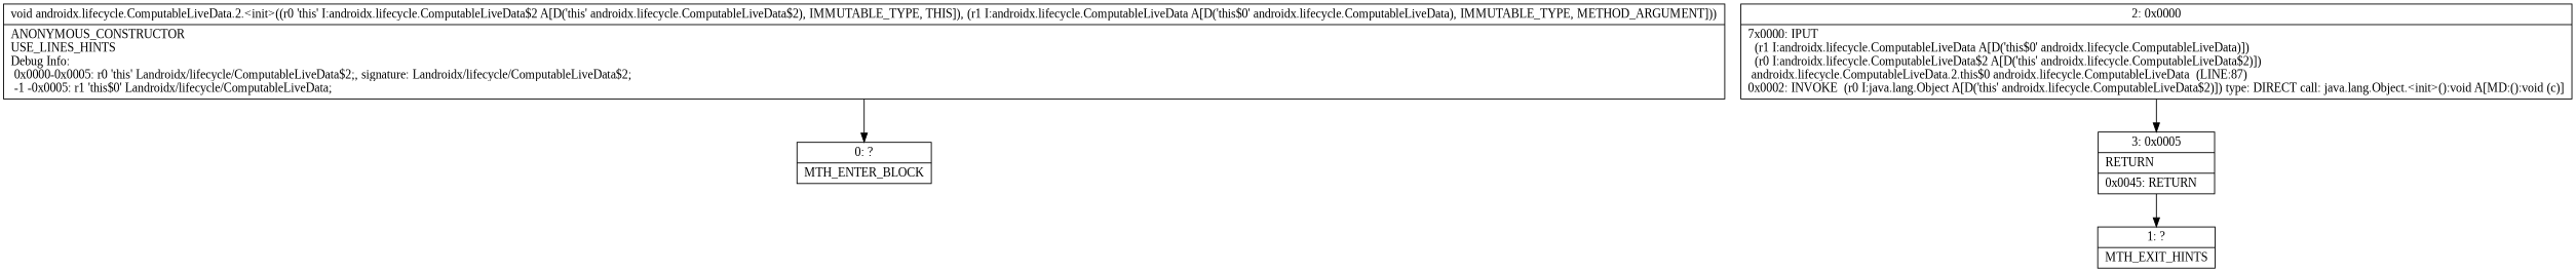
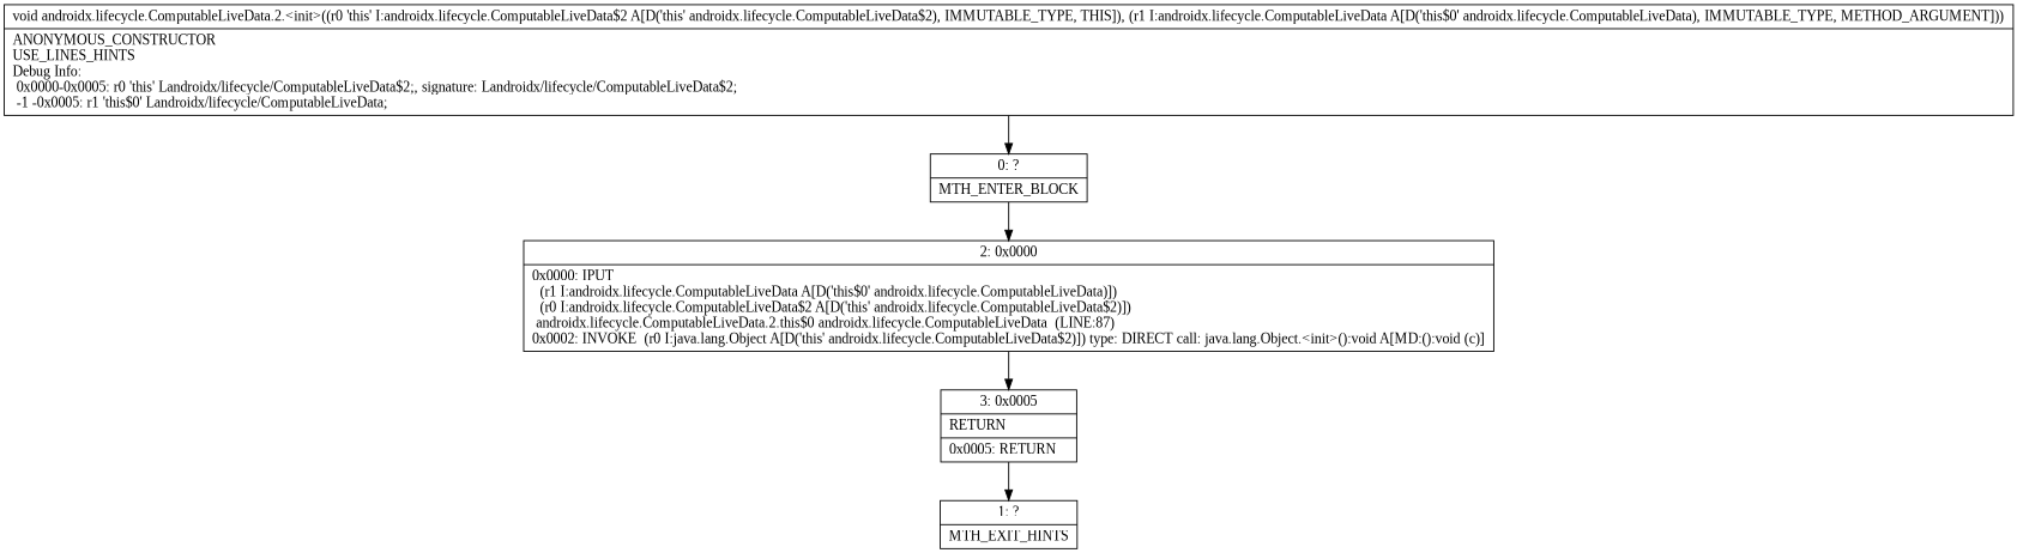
  digraph {
    fontname="Liberation Serif"
    node [fontname="Liberation Serif" shape=record]
    edge [fontname="Liberation Serif"]
    n1 [label="{0\:\ ?|MTH_ENTER_BLOCK\l}"]
-   n2 [label="{2\:\ 0x0000|7x0000: IPUT  \l  (r1 I:androidx.lifecycle.ComputableLiveData A[D('this$0' androidx.lifecycle.ComputableLiveData)])\l  (r0 I:androidx.lifecycle.ComputableLiveData$2 A[D('this' androidx.lifecycle.ComputableLiveData$2)])\l androidx.lifecycle.ComputableLiveData.2.this$0 androidx.lifecycle.ComputableLiveData  (LINE:87)\l0x0002: INVOKE  (r0 I:java.lang.Object A[D('this' androidx.lifecycle.ComputableLiveData$2)]) type: DIRECT call: java.lang.Object.\<init\>():void A[MD:():void (c)]\l}"]
-   n3 [label="{3\:\ 0x0005|RETURN\l|0x0045: RETURN   \l}"]
+   n2 [label="{2\:\ 0x0000|0x0000: IPUT  \l  (r1 I:androidx.lifecycle.ComputableLiveData A[D('this$0' androidx.lifecycle.ComputableLiveData)])\l  (r0 I:androidx.lifecycle.ComputableLiveData$2 A[D('this' androidx.lifecycle.ComputableLiveData$2)])\l androidx.lifecycle.ComputableLiveData.2.this$0 androidx.lifecycle.ComputableLiveData  (LINE:87)\l0x0002: INVOKE  (r0 I:java.lang.Object A[D('this' androidx.lifecycle.ComputableLiveData$2)]) type: DIRECT call: java.lang.Object.\<init\>():void A[MD:():void (c)]\l}"]
+   n3 [label="{3\:\ 0x0005|RETURN\l|0x0005: RETURN   \l}"]
    n4 [label="{1\:\ ?|MTH_EXIT_HINTS\l}"]
    n5 [label="{void androidx.lifecycle.ComputableLiveData.2.\<init\>((r0 'this' I:androidx.lifecycle.ComputableLiveData$2 A[D('this' androidx.lifecycle.ComputableLiveData$2), IMMUTABLE_TYPE, THIS]), (r1 I:androidx.lifecycle.ComputableLiveData A[D('this$0' androidx.lifecycle.ComputableLiveData), IMMUTABLE_TYPE, METHOD_ARGUMENT]))  | ANONYMOUS_CONSTRUCTOR\lUSE_LINES_HINTS\lDebug Info:\l  0x0000\-0x0005: r0 'this' Landroidx\/lifecycle\/ComputableLiveData$2;, signature: Landroidx\/lifecycle\/ComputableLiveData$2;\l  \-1 \-0x0005: r1 'this$0' Landroidx\/lifecycle\/ComputableLiveData;\l}"]
+   n1 -> n2
    n2 -> n3
    n3 -> n4
    n5 -> n1
  }
